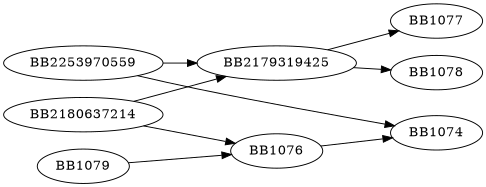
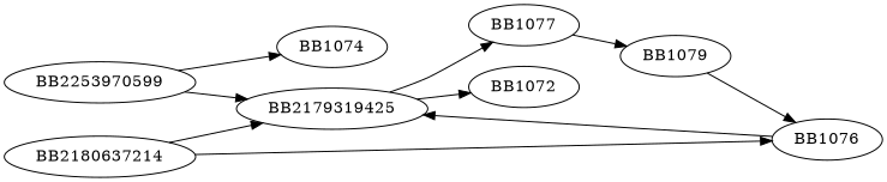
  digraph {
    rankdir=LR
-   BB2253970599 [label=BB2253970559]
+   BB2253970599
    BB1074
    BB2179319425
    BB2180637214
    BB1076
    BB1077
-   BB1078
+   BB1078 [label=BB1072]
    BB1079
    BB2253970599 -> BB1074
    BB2253970599 -> BB2179319425
    BB2179319425 -> BB1077
    BB2179319425 -> BB1078
    BB2180637214 -> BB2179319425
    BB2180637214 -> BB1076
-   BB1076 -> BB1074
+   BB1076 -> BB2179319425
+   BB1077 -> BB1079
    BB1079 -> BB1076
  }
